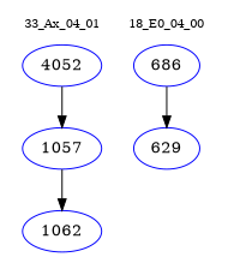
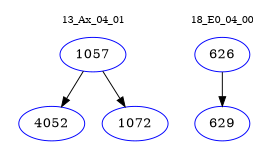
  digraph {
    node [color=blue]
    edge [color=black]
    n1 [label=1057]
    n2 [label=4052]
-   n3 [label=1062]
-   n4 [label=686]
+   n3 [label=1072]
+   n4 [label=626]
    n5 [label=629]
    subgraph cluster_1 {
      color=white
      fontsize=10
-     label="33_Ax_04_01"
+     label="13_Ax_04_01"
      n1
      n2
      n3
    }
    subgraph cluster_2 {
      color=white
      fontsize=10
      label="18_E0_04_00"
      n4
      n5
    }
-   n2 -> n1
+   n1 -> n2
    n1 -> n3
    n4 -> n5
  }
